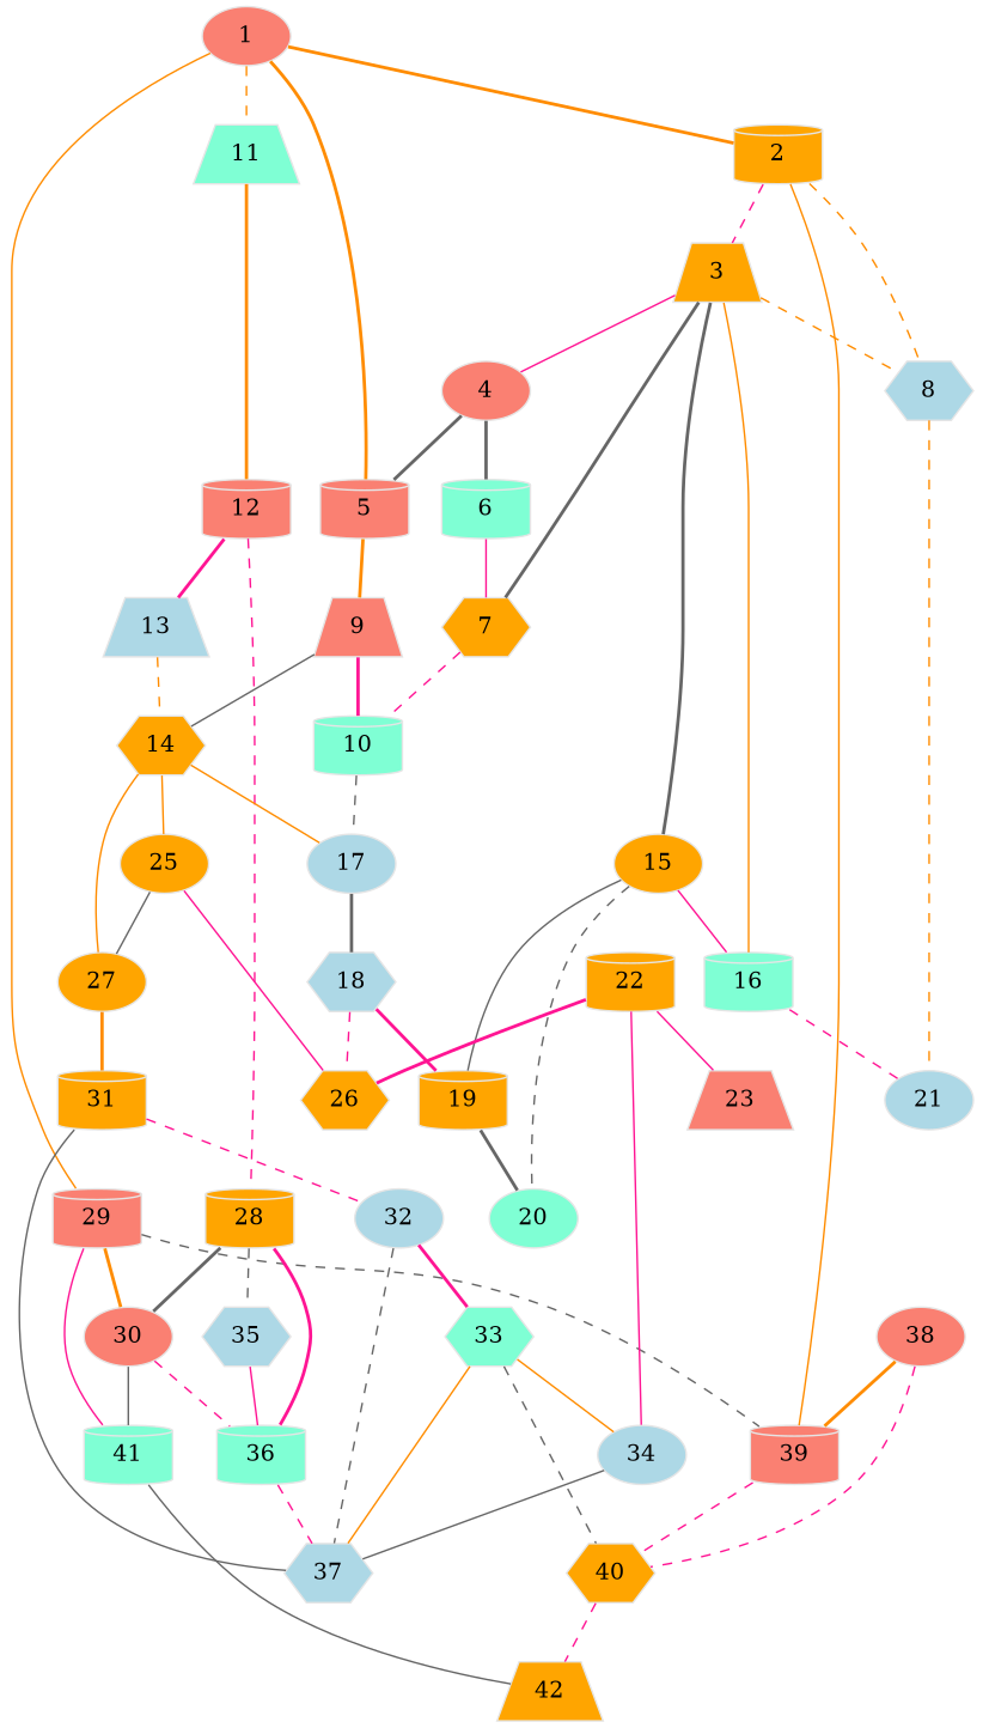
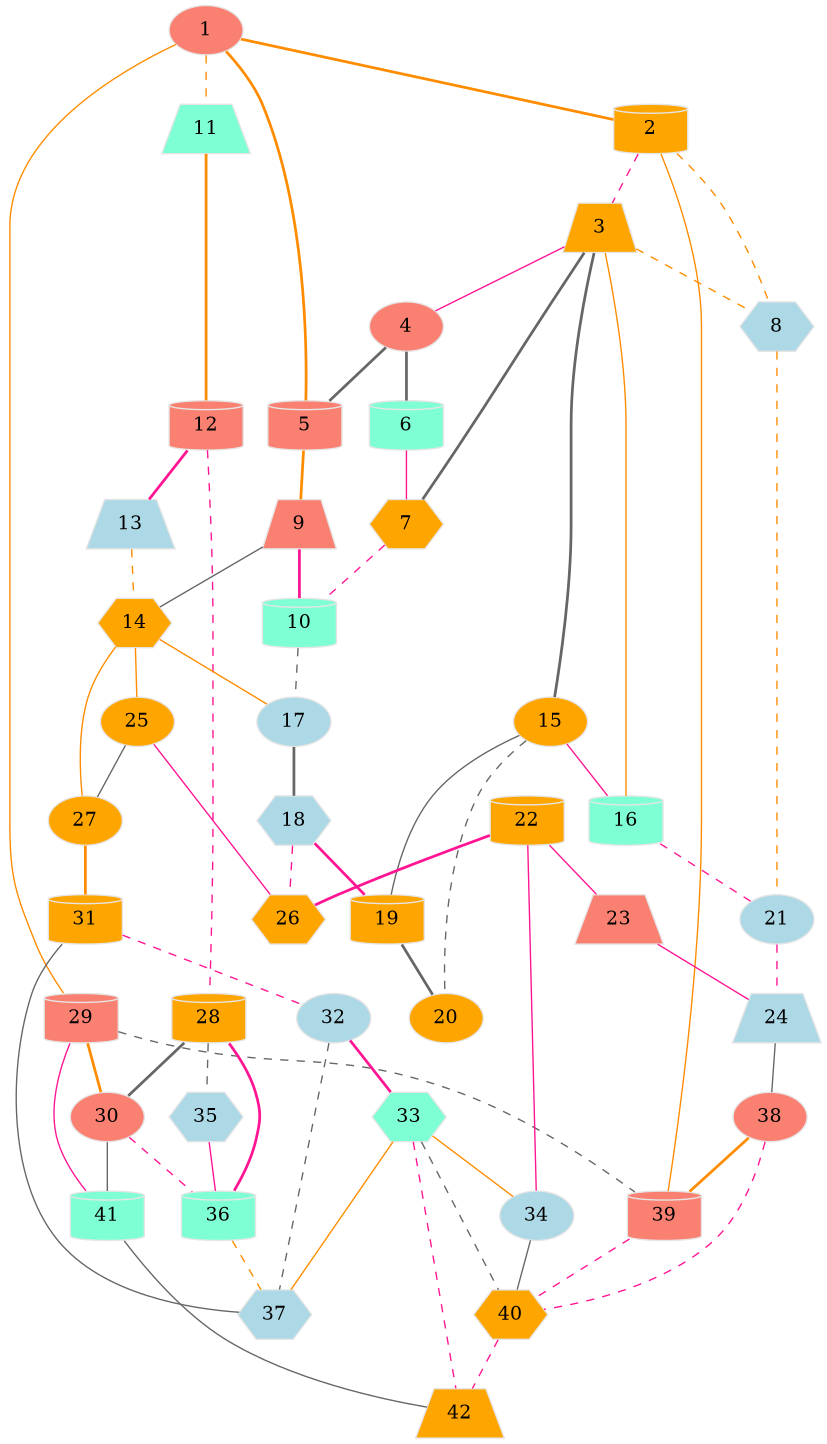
  graph {
    node [color=gray90 fillcolor=orange shape=cylinder style=filled]
    edge [color=deeppink style=solid weight=1.0]
    1 [fillcolor=salmon shape=ellipse]
    2
    5 [fillcolor=salmon]
    11 [fillcolor=aquamarine shape=trapezium]
    29 [fillcolor=salmon]
    3 [shape=trapezium]
    8 [fillcolor=lightblue shape=hexagon]
    39 [fillcolor=salmon]
    9 [fillcolor=salmon shape=trapezium]
    12 [fillcolor=salmon]
    30 [fillcolor=salmon shape=ellipse]
    41 [fillcolor=aquamarine]
    4 [fillcolor=salmon shape=ellipse]
    7 [shape=hexagon]
    15 [shape=ellipse]
    16 [fillcolor=aquamarine]
    21 [fillcolor=lightblue shape=ellipse]
    40 [shape=hexagon]
    6 [fillcolor=aquamarine]
    10 [fillcolor=aquamarine]
    19
-   20 [fillcolor=aquamarine shape=ellipse]
+   20 [shape=ellipse]
    14 [shape=hexagon]
    17 [fillcolor=lightblue shape=ellipse]
+   24 [fillcolor=lightblue shape=trapezium]
    25 [shape=ellipse]
    27 [shape=ellipse]
    18 [fillcolor=lightblue shape=hexagon]
    13 [fillcolor=lightblue shape=trapezium]
    28
    35 [fillcolor=lightblue shape=hexagon]
    36 [fillcolor=aquamarine]
    26 [shape=hexagon]
    31
    22
    23 [fillcolor=salmon shape=trapezium]
    34 [fillcolor=lightblue shape=ellipse]
    38 [fillcolor=salmon shape=ellipse]
    32 [fillcolor=lightblue shape=ellipse]
    37 [fillcolor=lightblue shape=hexagon]
    42 [shape=trapezium]
    33 [fillcolor=aquamarine shape=hexagon]
    1 -- 2 [color=darkorange style=bold]
    1 -- 5 [color=darkorange style=bold]
    1 -- 11 [color=darkorange style=dashed weight=2.0]
    1 -- 29 [color=darkorange]
    2 -- 3 [style=dashed]
    2 -- 8 [color=darkorange style=dashed]
    2 -- 39 [color=darkorange]
    5 -- 9 [color=darkorange style=bold]
    11 -- 12 [color=darkorange style=bold weight=2.0]
    29 -- 39 [color=gray40 style=dashed]
    29 -- 30 [color=darkorange style=bold]
    29 -- 41
    3 -- 8 [color=darkorange style=dashed]
    3 -- 4
    3 -- 7 [color=gray40 style=bold]
    3 -- 15 [color=gray40 style=bold]
    3 -- 16 [color=darkorange]
    8 -- 21 [color=darkorange style=dashed]
    39 -- 40 [style=dashed]
    9 -- 10 [style=bold]
    9 -- 14 [color=gray40]
    12 -- 13 [style=bold weight=2.0]
    12 -- 28 [style=dashed weight=2.0]
    30 -- 41 [color=gray40]
    30 -- 36 [style=dashed]
    41 -- 42 [color=gray40]
    4 -- 5 [color=gray40 style=bold]
    4 -- 6 [color=gray40 style=bold weight=2.0]
    7 -- 10 [style=dashed]
    15 -- 16 [weight=2.0]
    15 -- 19 [color=gray40]
    15 -- 20 [color=gray40 style=dashed]
    16 -- 21 [style=dashed]
+   21 -- 24 [style=dashed]
    40 -- 42 [style=dashed weight=2.0]
    6 -- 7
    10 -- 17 [color=gray40 style=dashed]
    19 -- 20 [color=gray40 style=bold]
    14 -- 17 [color=darkorange]
    14 -- 25 [color=darkorange]
    14 -- 27 [color=darkorange]
    17 -- 18 [color=gray40 style=bold]
+   24 -- 38 [color=gray40]
    25 -- 27 [color=gray40]
    25 -- 26
    27 -- 31 [color=darkorange style=bold]
    18 -- 19 [style=bold]
    18 -- 26 [style=dashed]
    13 -- 14 [color=darkorange style=dashed weight=2.0]
    28 -- 30 [color=gray40 style=bold weight=2.0]
    28 -- 35 [color=gray40 style=dashed]
    28 -- 36 [style=bold]
    35 -- 36 [weight=2.0]
-   36 -- 37 [style=dashed weight=2.0]
+   36 -- 37 [color=darkorange style=dashed weight=2.0]
    31 -- 32 [style=dashed]
    31 -- 37 [color=gray40]
    22 -- 26 [style=bold]
    22 -- 23 [weight=2.0]
    22 -- 34 [weight=2.0]
-   34 -- 37 [color=gray40]
+   23 -- 24
+   34 -- 40 [color=gray40]
    38 -- 39 [color=darkorange style=bold]
    38 -- 40 [style=dashed]
    32 -- 37 [color=gray40 style=dashed]
    32 -- 33 [style=bold]
    33 -- 40 [color=gray40 style=dashed]
    33 -- 34 [color=darkorange weight=2.0]
    33 -- 37 [color=darkorange]
+   33 -- 42 [style=dashed]
  }
